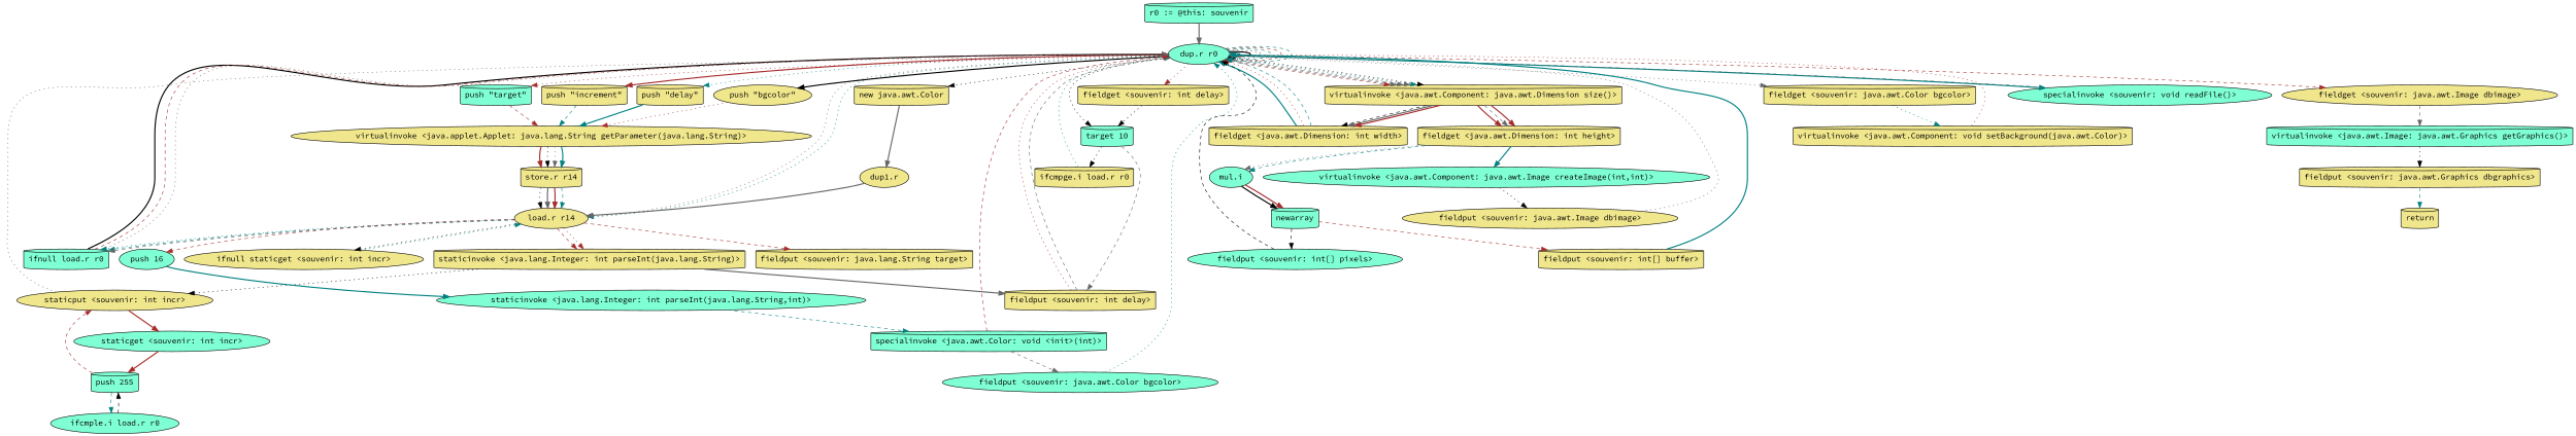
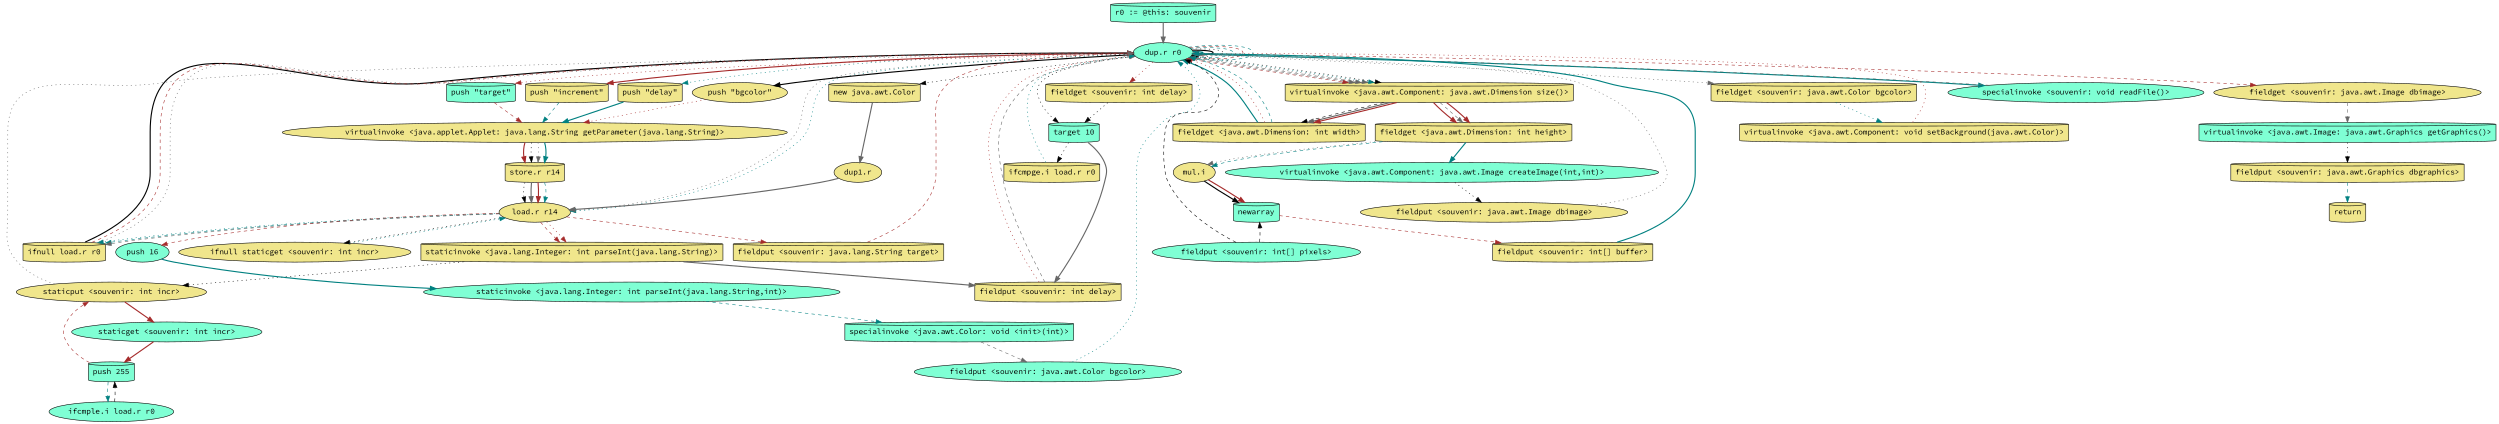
  digraph {
    fontname="Source Code Pro"
    node [fillcolor=khaki fontname="Source Code Pro" shape=cylinder style=filled]
    edge [color=brown fontname="Source Code Pro" style=dotted]
    "r0 := @this: souvenir" [fillcolor=aquamarine]
    n2 [fillcolor=aquamarine label="dup.r r0" shape=ellipse]
    "push \"delay\""
    "load.r r14" [shape=ellipse]
    "fieldget <souvenir: int delay>"
    n6 [fillcolor=aquamarine label="target 10"]
    "push \"bgcolor\"" [shape=ellipse]
    "new java.awt.Color"
    "push \"target\"" [fillcolor=aquamarine]
    "push \"increment\""
    "virtualinvoke <java.awt.Component: java.awt.Dimension size()>"
    "fieldget <souvenir: java.awt.Color bgcolor>"
    "specialinvoke <souvenir: void readFile()>" [fillcolor=aquamarine shape=ellipse]
    "fieldget <souvenir: java.awt.Image dbimage>" [shape=ellipse]
    "virtualinvoke <java.applet.Applet: java.lang.String getParameter(java.lang.String)>" [shape=ellipse]
-   "ifnull load.r r0" [fillcolor=aquamarine]
+   "ifnull load.r r0"
    "staticinvoke <java.lang.Integer: int parseInt(java.lang.String)>"
    "push 16" [fillcolor=aquamarine shape=ellipse]
    "fieldput <souvenir: java.lang.String target>"
    "ifnull staticget <souvenir: int incr>" [shape=ellipse]
    "fieldput <souvenir: int delay>"
    "ifcmpge.i load.r r0"
    "dup1.r" [shape=ellipse]
    "fieldget <java.awt.Dimension: int width>"
    "fieldget <java.awt.Dimension: int height>"
    "virtualinvoke <java.awt.Component: void setBackground(java.awt.Color)>"
    "virtualinvoke <java.awt.Image: java.awt.Graphics getGraphics()>" [fillcolor=aquamarine]
    "store.r r14"
    "staticput <souvenir: int incr>" [shape=ellipse]
    "staticinvoke <java.lang.Integer: int parseInt(java.lang.String,int)>" [fillcolor=aquamarine shape=ellipse]
    "staticget <souvenir: int incr>" [fillcolor=aquamarine shape=ellipse]
    "specialinvoke <java.awt.Color: void <init>(int)>" [fillcolor=aquamarine]
    "fieldput <souvenir: java.awt.Color bgcolor>" [fillcolor=aquamarine shape=ellipse]
    "push 255" [fillcolor=aquamarine]
    "ifcmple.i load.r r0" [fillcolor=aquamarine shape=ellipse]
-   "mul.i" [fillcolor=aquamarine shape=ellipse]
+   "mul.i" [shape=ellipse]
    "virtualinvoke <java.awt.Component: java.awt.Image createImage(int,int)>" [fillcolor=aquamarine shape=ellipse]
    newarray [fillcolor=aquamarine]
    "fieldput <souvenir: java.awt.Image dbimage>" [shape=ellipse]
    "fieldput <souvenir: int[] pixels>" [fillcolor=aquamarine shape=ellipse]
    "fieldput <souvenir: int[] buffer>"
    "fieldput <souvenir: java.awt.Graphics dbgraphics>"
    return
    "r0 := @this: souvenir" -> n2 [color=gray40 style=bold]
    n2 -> n2 [color=teal style=bold]
    n2 -> n2 [color=black style=bold]
    n2 -> n2 [color=black]
    n2 -> n2 [color=teal style=dashed]
    n2 -> n2 [style=dashed]
    n2 -> n2 [color=teal style=dashed]
    n2 -> "push \"delay\"" [color=teal]
    n2 -> "load.r r14" [color=gray40]
    n2 -> "load.r r14" [color=teal]
    n2 -> "fieldget <souvenir: int delay>"
    n2 -> n6 [color=black]
    n2 -> "push \"bgcolor\"" [color=black style=bold]
    n2 -> "new java.awt.Color" [color=black]
    n2 -> "push \"target\""
    n2 -> "push \"increment\"" [style=bold]
    n2 -> "virtualinvoke <java.awt.Component: java.awt.Dimension size()>" [style=dashed]
    n2 -> "virtualinvoke <java.awt.Component: java.awt.Dimension size()>" [color=gray40 style=dashed]
    n2 -> "virtualinvoke <java.awt.Component: java.awt.Dimension size()>" [color=gray40 style=dashed]
    n2 -> "virtualinvoke <java.awt.Component: java.awt.Dimension size()>" [color=gray40]
    n2 -> "virtualinvoke <java.awt.Component: java.awt.Dimension size()>" [color=teal]
    n2 -> "virtualinvoke <java.awt.Component: java.awt.Dimension size()>" [color=black]
    n2 -> "fieldget <souvenir: java.awt.Color bgcolor>" [color=gray40]
    n2 -> "specialinvoke <souvenir: void readFile()>" [color=teal style=bold]
    n2 -> "fieldget <souvenir: java.awt.Image dbimage>" [style=dashed]
    "push \"delay\"" -> "virtualinvoke <java.applet.Applet: java.lang.String getParameter(java.lang.String)>" [color=teal style=bold]
    "load.r r14" -> "ifnull load.r r0" [color=teal]
    "load.r r14" -> "ifnull load.r r0" [color=teal style=dashed]
    "load.r r14" -> "ifnull load.r r0" [color=gray40 style=dashed]
    "load.r r14" -> "staticinvoke <java.lang.Integer: int parseInt(java.lang.String)>" [style=dashed]
    "load.r r14" -> "staticinvoke <java.lang.Integer: int parseInt(java.lang.String)>"
    "load.r r14" -> "push 16" [style=dashed]
    "load.r r14" -> "fieldput <souvenir: java.lang.String target>" [style=dashed]
    "load.r r14" -> "ifnull staticget <souvenir: int incr>" [color=black]
    "fieldget <souvenir: int delay>" -> n6 [color=black]
-   n6 -> "fieldput <souvenir: int delay>" [color=gray40 style=dashed]
+   n6 -> "fieldput <souvenir: int delay>" [color=gray40 style=bold]
    n6 -> "ifcmpge.i load.r r0" [color=black]
    "push \"bgcolor\"" -> "virtualinvoke <java.applet.Applet: java.lang.String getParameter(java.lang.String)>"
    "new java.awt.Color" -> "dup1.r" [color=gray40 style=bold]
    "push \"target\"" -> "virtualinvoke <java.applet.Applet: java.lang.String getParameter(java.lang.String)>" [style=dashed]
    "push \"increment\"" -> "virtualinvoke <java.applet.Applet: java.lang.String getParameter(java.lang.String)>" [color=teal style=dashed]
    "virtualinvoke <java.awt.Component: java.awt.Dimension size()>" -> "fieldget <java.awt.Dimension: int width>" [color=black style=dashed]
    "virtualinvoke <java.awt.Component: java.awt.Dimension size()>" -> "fieldget <java.awt.Dimension: int width>" [color=gray40 style=bold]
    "virtualinvoke <java.awt.Component: java.awt.Dimension size()>" -> "fieldget <java.awt.Dimension: int width>" [style=bold]
    "virtualinvoke <java.awt.Component: java.awt.Dimension size()>" -> "fieldget <java.awt.Dimension: int height>" [style=bold]
    "virtualinvoke <java.awt.Component: java.awt.Dimension size()>" -> "fieldget <java.awt.Dimension: int height>" [color=gray40 style=dashed]
    "virtualinvoke <java.awt.Component: java.awt.Dimension size()>" -> "fieldget <java.awt.Dimension: int height>" [style=bold]
    "fieldget <souvenir: java.awt.Color bgcolor>" -> "virtualinvoke <java.awt.Component: void setBackground(java.awt.Color)>" [color=teal]
    "specialinvoke <souvenir: void readFile()>" -> n2 [color=gray40 style=dashed]
    "fieldget <souvenir: java.awt.Image dbimage>" -> "virtualinvoke <java.awt.Image: java.awt.Graphics getGraphics()>" [color=gray40 style=dashed]
    "virtualinvoke <java.applet.Applet: java.lang.String getParameter(java.lang.String)>" -> "store.r r14" [style=bold]
    "virtualinvoke <java.applet.Applet: java.lang.String getParameter(java.lang.String)>" -> "store.r r14" [color=black]
    "virtualinvoke <java.applet.Applet: java.lang.String getParameter(java.lang.String)>" -> "store.r r14" [color=gray40]
    "virtualinvoke <java.applet.Applet: java.lang.String getParameter(java.lang.String)>" -> "store.r r14" [color=teal style=bold]
    "ifnull load.r r0" -> n2 [color=black style=bold]
    "ifnull load.r r0" -> n2 [style=dashed]
    "ifnull load.r r0" -> n2 [color=gray40]
    "staticinvoke <java.lang.Integer: int parseInt(java.lang.String)>" -> "fieldput <souvenir: int delay>" [color=gray40 style=bold]
    "staticinvoke <java.lang.Integer: int parseInt(java.lang.String)>" -> "staticput <souvenir: int incr>" [color=black]
    "push 16" -> "staticinvoke <java.lang.Integer: int parseInt(java.lang.String,int)>" [color=teal style=bold]
-   "specialinvoke <java.awt.Color: void <init>(int)>" -> n2 [style=dashed]
+   "fieldput <souvenir: java.lang.String target>" -> n2 [style=dashed]
    "ifnull staticget <souvenir: int incr>" -> "load.r r14" [color=teal]
    "fieldput <souvenir: int delay>" -> n2
    "fieldput <souvenir: int delay>" -> n2 [color=gray40 style=dashed]
    "ifcmpge.i load.r r0" -> n2 [color=teal]
    "dup1.r" -> "load.r r14" [color=gray40 style=bold]
    "fieldget <java.awt.Dimension: int width>" -> n2 [color=teal style=bold]
    "fieldget <java.awt.Dimension: int width>" -> n2
    "fieldget <java.awt.Dimension: int width>" -> n2 [color=teal style=dashed]
    "fieldget <java.awt.Dimension: int height>" -> "mul.i" [color=gray40]
    "fieldget <java.awt.Dimension: int height>" -> "mul.i" [color=teal style=dashed]
    "fieldget <java.awt.Dimension: int height>" -> "virtualinvoke <java.awt.Component: java.awt.Image createImage(int,int)>" [color=teal style=bold]
    "virtualinvoke <java.awt.Component: void setBackground(java.awt.Color)>" -> n2
    "virtualinvoke <java.awt.Image: java.awt.Graphics getGraphics()>" -> "fieldput <souvenir: java.awt.Graphics dbgraphics>" [color=black]
    "store.r r14" -> "load.r r14" [color=black]
    "store.r r14" -> "load.r r14" [color=gray40 style=bold]
    "store.r r14" -> "load.r r14" [style=bold]
    "store.r r14" -> "load.r r14" [color=teal style=dashed]
    "staticput <souvenir: int incr>" -> n2 [color=gray40]
    "staticput <souvenir: int incr>" -> "staticget <souvenir: int incr>" [style=bold]
    "staticinvoke <java.lang.Integer: int parseInt(java.lang.String,int)>" -> "specialinvoke <java.awt.Color: void <init>(int)>" [color=teal style=dashed]
    "staticget <souvenir: int incr>" -> "push 255" [style=bold]
    "specialinvoke <java.awt.Color: void <init>(int)>" -> "fieldput <souvenir: java.awt.Color bgcolor>" [color=gray40 style=dashed]
    "fieldput <souvenir: java.awt.Color bgcolor>" -> n2 [color=teal]
    "push 255" -> "staticput <souvenir: int incr>" [style=dashed]
    "push 255" -> "ifcmple.i load.r r0" [color=teal style=dashed]
    "ifcmple.i load.r r0" -> "push 255" [color=black style=dashed]
    "mul.i" -> newarray [color=black style=bold]
    "mul.i" -> newarray [style=bold]
    "virtualinvoke <java.awt.Component: java.awt.Image createImage(int,int)>" -> "fieldput <souvenir: java.awt.Image dbimage>" [color=black]
-   newarray -> "fieldput <souvenir: int[] pixels>" [color=black style=dashed]
+   "fieldput <souvenir: int[] pixels>" -> newarray [color=black style=dashed]
    newarray -> "fieldput <souvenir: int[] buffer>" [style=dashed]
    "fieldput <souvenir: java.awt.Image dbimage>" -> n2 [color=gray40]
    "fieldput <souvenir: int[] pixels>" -> n2 [color=black style=dashed]
    "fieldput <souvenir: int[] buffer>" -> n2 [color=teal style=bold]
    "fieldput <souvenir: java.awt.Graphics dbgraphics>" -> return [color=teal style=dashed]
  }
